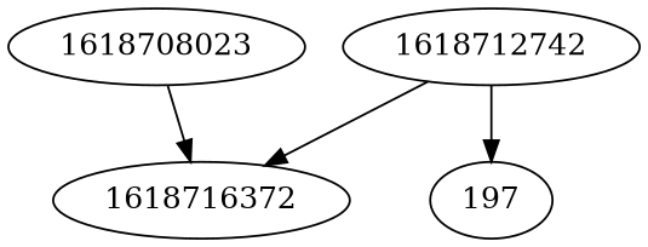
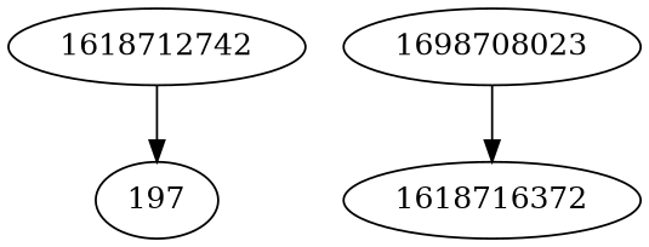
  strict digraph {
    1618712742
    1618716372
    197
-   1618708023
-   1618712742 -> 1618716372
+   1618708023 [label=1698708023]
    1618712742 -> 197
    1618708023 -> 1618716372
  }
